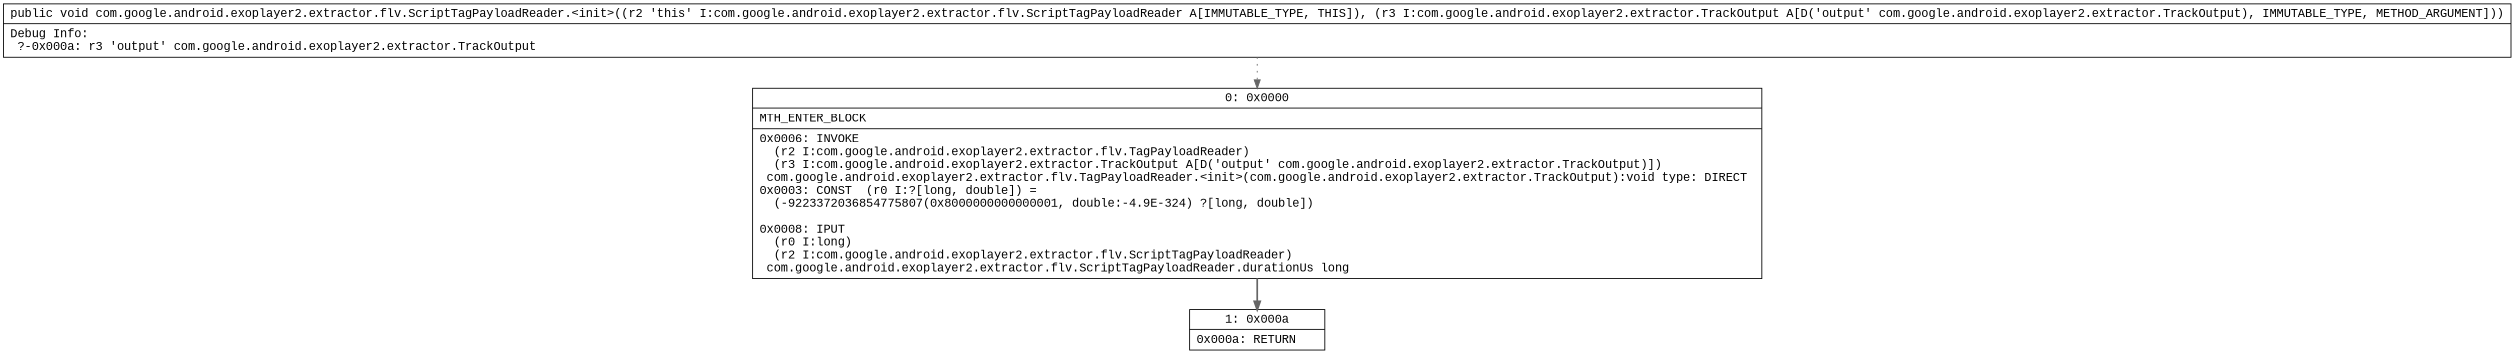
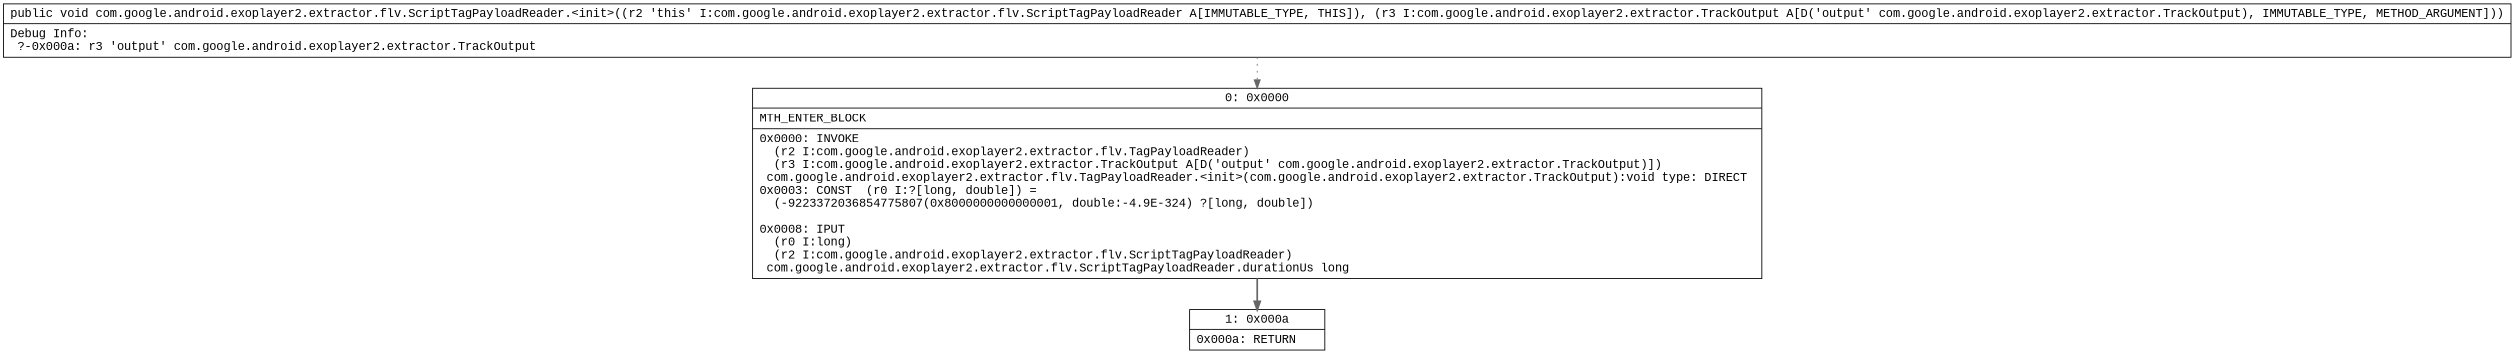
  digraph {
    fontname="Liberation Mono"
    node [shape=record fontname="Liberation Mono"]
    edge [color=gray40 fontname="Liberation Mono"]
-   n1 [label="{0\:\ 0x0000|MTH_ENTER_BLOCK\l|0x0006: INVOKE  \l  (r2 I:com.google.android.exoplayer2.extractor.flv.TagPayloadReader)\l  (r3 I:com.google.android.exoplayer2.extractor.TrackOutput A[D('output' com.google.android.exoplayer2.extractor.TrackOutput)])\l com.google.android.exoplayer2.extractor.flv.TagPayloadReader.\<init\>(com.google.android.exoplayer2.extractor.TrackOutput):void type: DIRECT \l0x0003: CONST  (r0 I:?[long, double]) = \l  (\-9223372036854775807(0x8000000000000001, double:\-4.9E\-324) ?[long, double])\l \l0x0008: IPUT  \l  (r0 I:long)\l  (r2 I:com.google.android.exoplayer2.extractor.flv.ScriptTagPayloadReader)\l com.google.android.exoplayer2.extractor.flv.ScriptTagPayloadReader.durationUs long \l}"]
+   n1 [label="{0\:\ 0x0000|MTH_ENTER_BLOCK\l|0x0000: INVOKE  \l  (r2 I:com.google.android.exoplayer2.extractor.flv.TagPayloadReader)\l  (r3 I:com.google.android.exoplayer2.extractor.TrackOutput A[D('output' com.google.android.exoplayer2.extractor.TrackOutput)])\l com.google.android.exoplayer2.extractor.flv.TagPayloadReader.\<init\>(com.google.android.exoplayer2.extractor.TrackOutput):void type: DIRECT \l0x0003: CONST  (r0 I:?[long, double]) = \l  (\-9223372036854775807(0x8000000000000001, double:\-4.9E\-324) ?[long, double])\l \l0x0008: IPUT  \l  (r0 I:long)\l  (r2 I:com.google.android.exoplayer2.extractor.flv.ScriptTagPayloadReader)\l com.google.android.exoplayer2.extractor.flv.ScriptTagPayloadReader.durationUs long \l}"]
    n2 [label="{1\:\ 0x000a|0x000a: RETURN   \l}"]
    n3 [label="{public void com.google.android.exoplayer2.extractor.flv.ScriptTagPayloadReader.\<init\>((r2 'this' I:com.google.android.exoplayer2.extractor.flv.ScriptTagPayloadReader A[IMMUTABLE_TYPE, THIS]), (r3 I:com.google.android.exoplayer2.extractor.TrackOutput A[D('output' com.google.android.exoplayer2.extractor.TrackOutput), IMMUTABLE_TYPE, METHOD_ARGUMENT]))  | Debug Info:\l  ?\-0x000a: r3 'output' com.google.android.exoplayer2.extractor.TrackOutput\l}"]
    n1 -> n2 [style=bold]
    n3 -> n1 [style=dotted]
  }
